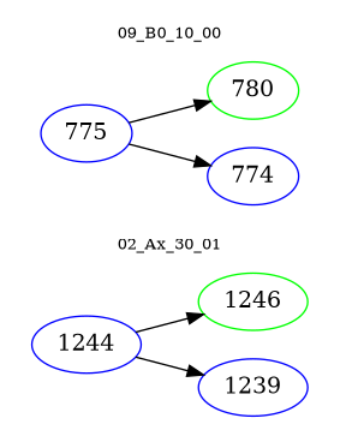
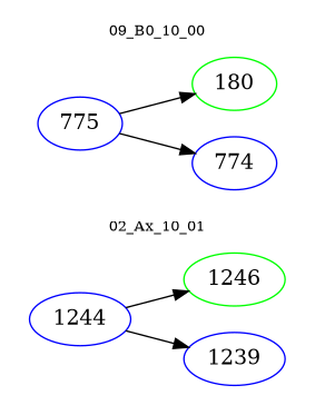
  digraph {
    rankdir=LR
    node [color=blue]
    edge [color=black]
    n1 [label=1244]
    n2 [label=1239]
    n3 [color=green label=1246]
    n4 [label=775]
    n5 [label=774]
-   n6 [color=green label=780]
+   n6 [color=green label=180]
    subgraph cluster_1 {
      color=white
      fontsize=10
-     label="02_Ax_30_01"
+     label="02_Ax_10_01"
      n1
      n2
      n3
    }
    subgraph cluster_2 {
      color=white
      fontsize=10
      label="09_B0_10_00"
      n4
      n5
      n6
    }
    n1 -> n2
    n1 -> n3
    n4 -> n5
    n4 -> n6
  }
